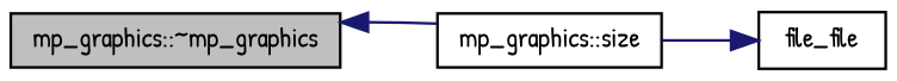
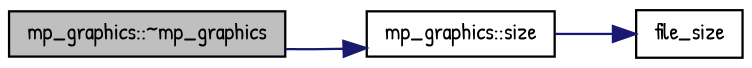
  digraph {
    fontname="Patrick Hand"
    rankdir=LR
    node [color=black fillcolor=white fontname="Patrick Hand" fontsize=10 shape=record style=filled]
    edge [color=midnightblue fontname="Patrick Hand" fontsize=10 labelfontname=Helvetica labelfontsize=10 style=solid]
    n1 [fillcolor=grey75 fontcolor=black height=0.2 label="mp_graphics::~mp_graphics" width=0.4]
    n2 [height=0.2 label="mp_graphics::size" width=0.4]
-   n3 [height=0.2 label=file_file width=0.4]
-   n2 -> n1
+   n3 [height=0.2 label=file_size width=0.4]
+   n1 -> n2
    n2 -> n3
  }
